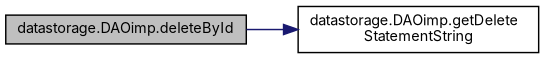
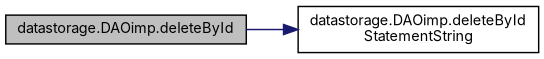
  digraph {
    rankdir=LR
    fontname=Inter
    node [color=black fontname=Inter fontsize=10 shape=record style=filled]
    n1 [fillcolor=grey75 fontcolor=black height=0.2 label="datastorage.DAOimp.deleteById" width=0.4]
-   n2 [fillcolor=white height=0.2 label="datastorage.DAOimp.getDelete\lStatementString" width=0.4]
+   n2 [fillcolor=white height=0.2 label="datastorage.DAOimp.deleteById\lStatementString" width=0.4]
    n1 -> n2 [color=midnightblue fontname=Inter fontsize=10 labelfontname=Helvetica labelfontsize=10 style=solid]
  }
